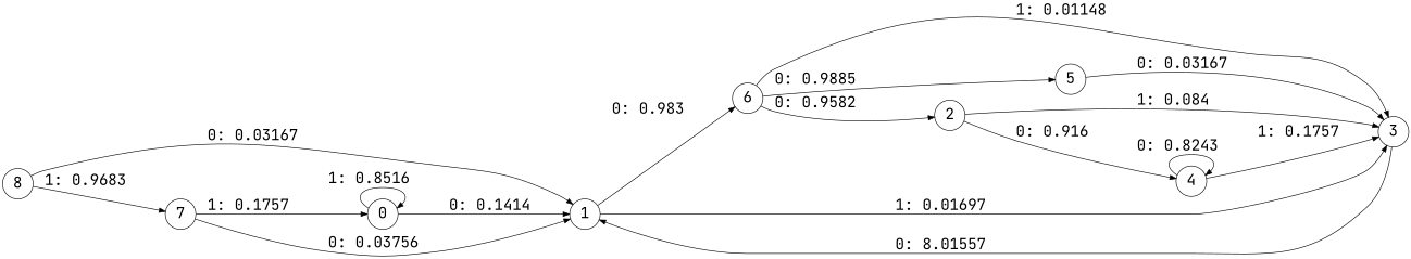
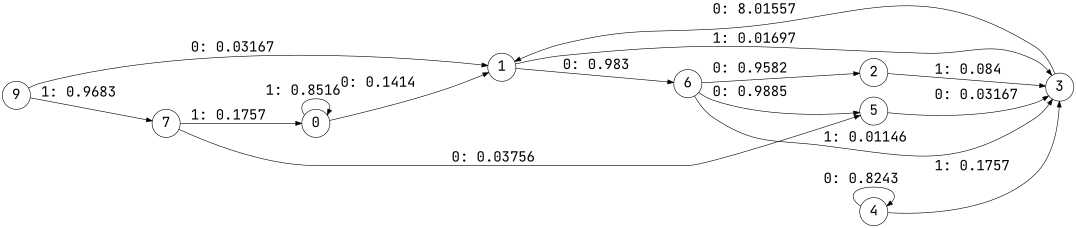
  digraph {
    fontname="JetBrains Mono"
    rankdir=LR
    node [fontname="JetBrains Mono" fontsize=24 shape=circle]
    edge [fontname="JetBrains Mono" fontsize=24]
    0
    1
    6
    3
    5
    2
-   8
+   8 [label=9]
    7
    4
    0 -> 0 [label="1: 0.8516   "]
    0 -> 1 [label="0: 0.1414   "]
    1 -> 6 [label="0: 0.983    "]
    1 -> 3 [label="1: 0.01697  "]
-   6 -> 3 [label="1: 0.01148  "]
+   6 -> 3 [label="1: 0.01146  "]
    6 -> 5 [label="0: 0.9885   "]
    6 -> 2 [label="0: 0.9582   "]
    3 -> 1 [label="0: 8.01557  "]
    5 -> 3 [label="0: 0.03167  "]
    2 -> 3 [label="1: 0.084    "]
-   2 -> 4 [label="0: 0.916    "]
    8 -> 1 [label="0: 0.03167  "]
    8 -> 7 [label="1: 0.9683   "]
    7 -> 0 [label="1: 0.1757   "]
-   7 -> 1 [label="0: 0.03756  "]
+   7 -> 5 [label="0: 0.03756  "]
    4 -> 3 [label="1: 0.1757   "]
    4 -> 4 [label="0: 0.8243   "]
  }
